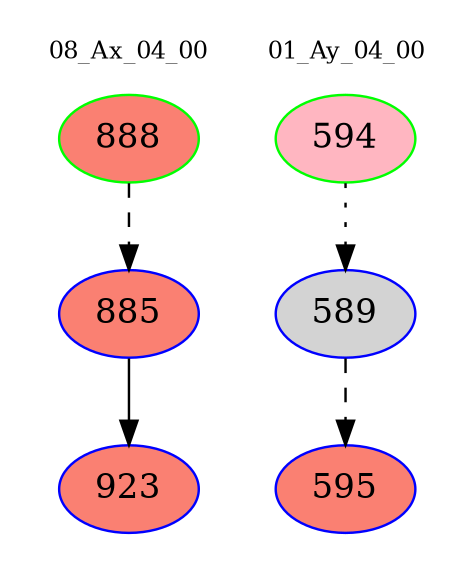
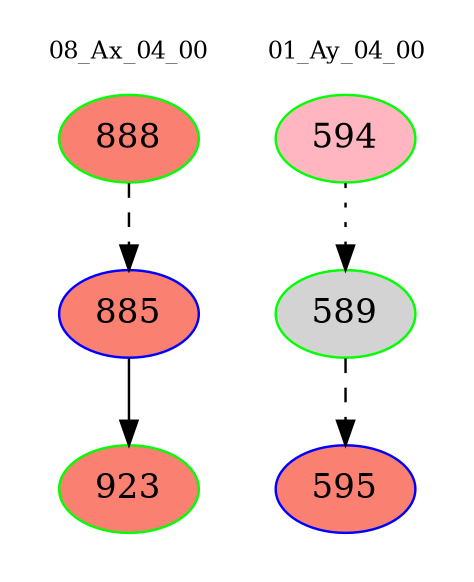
  digraph {
    node [color=blue fillcolor=salmon style=filled]
    edge [color=black style=dashed]
    n1 [color=green label=888]
    n2 [label=885]
-   n3 [label=923]
+   n3 [color=green label=923]
    n4 [color=green fillcolor=lightpink label=594]
-   n5 [fillcolor=lightgrey label=589]
+   n5 [color=green fillcolor=lightgrey label=589]
    n6 [label=595]
    subgraph cluster_1 {
      color=white
      fontsize=10
      label="08_Ax_04_00"
      n1
      n2
      n3
    }
    subgraph cluster_2 {
      color=white
      fontsize=10
      label="01_Ay_04_00"
      n4
      n5
      n6
    }
    n1 -> n2
    n2 -> n3 [style=solid]
    n4 -> n5 [style=dotted]
    n5 -> n6
  }
